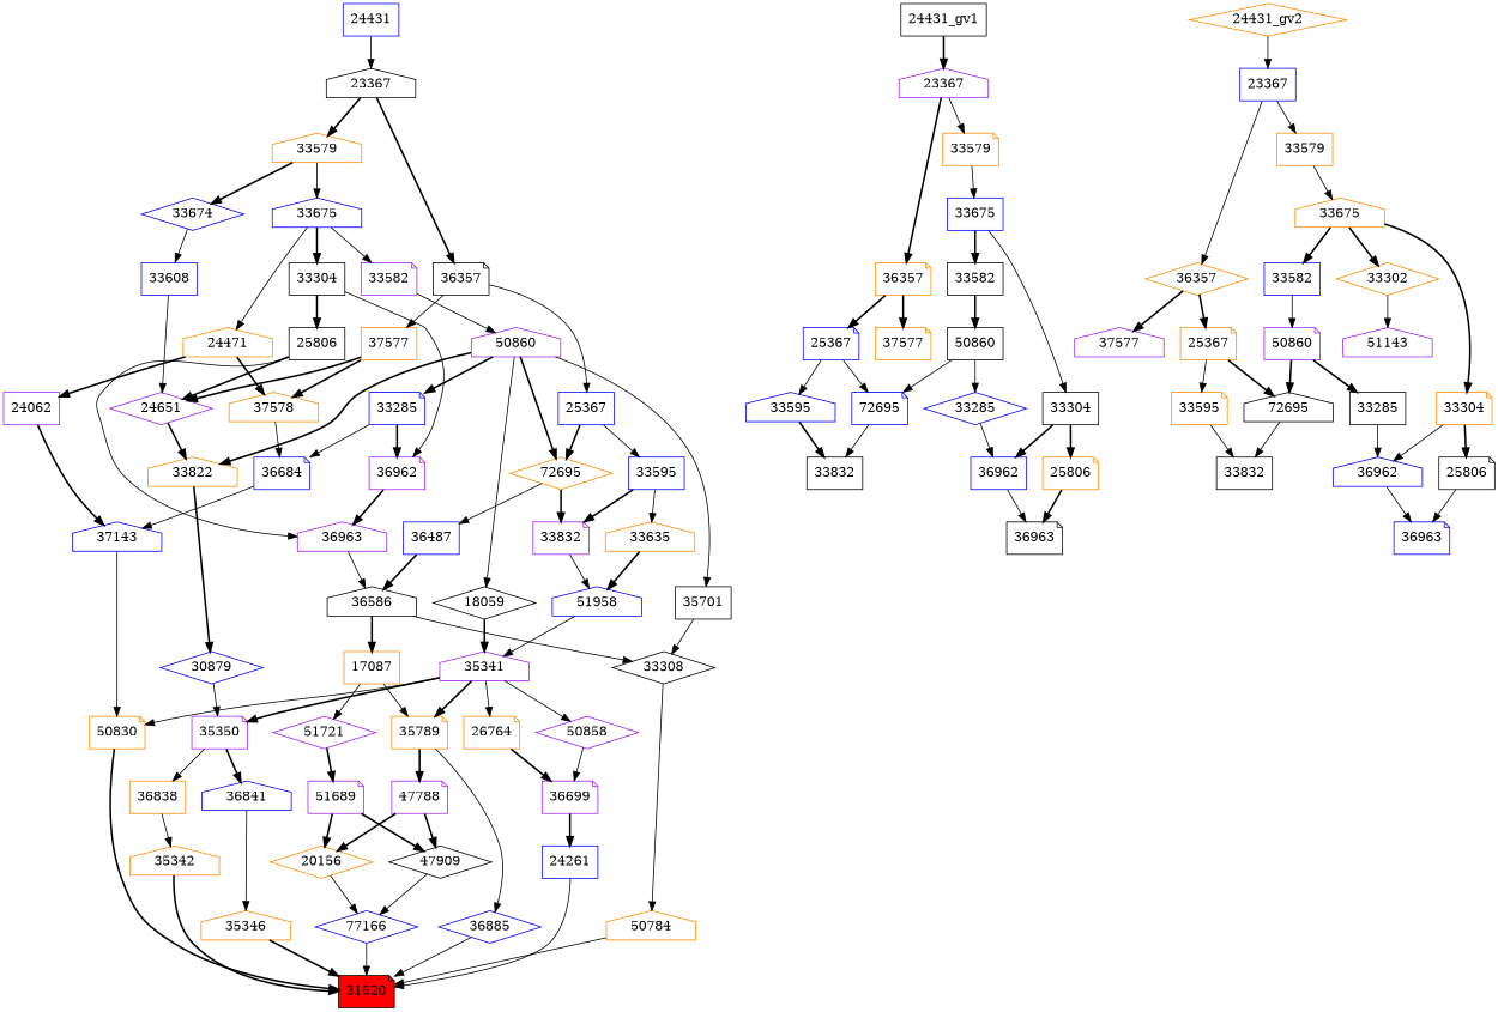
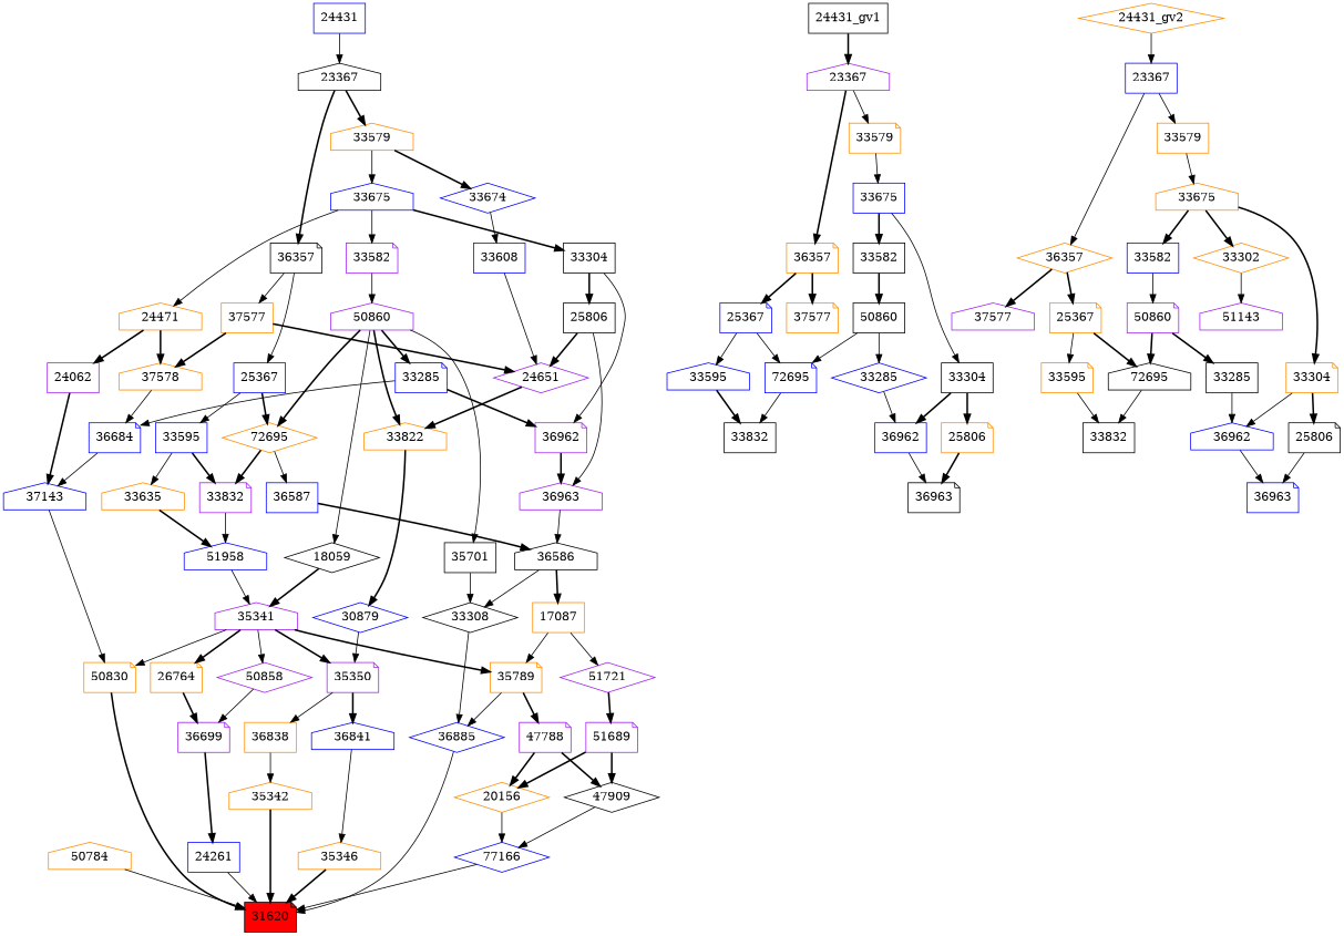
  strict digraph {
    node [color=darkorange shape=note]
    edge [style=solid]
    n1 [color=black fillcolor=red label=31620 style=filled]
    n2 [label=50784 shape=house]
    n3 [color=blue label=24261 shape=box]
    n4 [label=35346 shape=house]
    n5 [label=35342 shape=house]
    n6 [color=blue label=36885 shape=diamond]
    n7 [label=50830]
    n8 [color=blue label=77166 shape=diamond]
    n9 [color=black label=33308 shape=diamond]
    n10 [color=purple label=36699]
    n11 [color=blue label=36841 shape=house]
    n12 [label=36838 shape=box]
    n13 [label=35789]
    n14 [color=purple label=47788]
    n15 [label=20156 shape=diamond]
    n16 [color=black label=47909 shape=diamond]
    n17 [color=purple label=35341 shape=house]
    n18 [label=26764]
    n19 [color=purple label=50858 shape=diamond]
    n20 [color=purple label=35350]
    n21 [color=blue label=37143 shape=house]
    n22 [color=black label=36586 shape=house]
    n23 [label=17087 shape=box]
    n24 [color=purple label=51721 shape=diamond]
    n25 [color=black label=35701 shape=box]
    n26 [color=purple label=51689]
    n27 [color=blue label=51958 shape=house]
    n28 [color=black label=18059 shape=diamond]
    n29 [color=blue label=36684]
    n30 [color=purple label=24062 shape=box]
-   n31 [color=blue label=36487 shape=box]
+   n31 [color=blue label=36587 shape=box]
    n32 [color=purple label=36963 shape=house]
    n33 [color=purple label=50860 shape=house]
    n34 [color=blue label=33285]
    n35 [label=72695 shape=diamond]
    n36 [label=33822 shape=house]
    n37 [color=purple label=36962]
    n38 [color=purple label=33832]
    n39 [color=blue label=30879 shape=diamond]
    n40 [label=33635 shape=house]
    n41 [label=37578 shape=house]
    n42 [label=24471 shape=house]
    n43 [color=black label=25806 shape=box]
    n44 [color=purple label=24651 shape=diamond]
    n45 [color=purple label=33582]
    n46 [color=blue label=33595 shape=box]
    n47 [label=37577 shape=box]
    n48 [color=blue label=33675 shape=house]
    n49 [color=black label=33304 shape=box]
    n50 [color=blue label=25367 shape=box]
    n51 [color=black label=36357]
    n52 [label=33579 shape=house]
    n53 [color=blue label=33674 shape=diamond]
    n54 [color=blue label=33608 shape=box]
    n55 [color=black label=23367 shape=house]
    n56 [color=blue label=24431 shape=box]
    n57 [color=black label=36963]
    n58 [color=blue label=36962 shape=box]
    n59 [label=25806]
    n60 [color=black label=50860 shape=box]
    n61 [color=blue label=72695]
    n62 [color=blue label=33285 shape=diamond]
    n63 [color=black label=33832 shape=box]
    n64 [color=black label=33582 shape=box]
    n65 [color=blue label=33595 shape=house]
    n66 [color=blue label=25367]
    n67 [color=black label=33304 shape=box]
    n68 [color=blue label=33675 shape=box]
    n69 [label=37577]
    n70 [label=36357]
    n71 [label=33579]
    n72 [color=purple label=23367 shape=house]
    "24431_gv1" [color=black shape=box]
    n74 [color=black label=33285 shape=box]
    n75 [color=blue label=36962 shape=house]
    n76 [color=blue label=36963]
    n77 [color=purple label=50860]
    n78 [color=black label=72695 shape=house]
    n79 [color=black label=33832 shape=box]
    n80 [color=blue label=33582 shape=box]
    n81 [color=black label=25806]
    n82 [color=purple label=37577 shape=house]
    n83 [label=36357 shape=diamond]
    n84 [label=25367]
    n85 [label=33595]
    n86 [label=33675 shape=house]
    n87 [label=33302 shape=diamond]
    n88 [label=33304]
    n89 [color=purple label=51143 shape=house]
    n90 [label=33579 shape=box]
    n91 [color=blue label=23367 shape=box]
    "24431_gv2" [shape=diamond]
    subgraph sub_1 {
      n1
      n2
      n3
      n4
      n5
      n6
      n7
      n8
      n9
      n10
      n11
      n12
      n13
      n14
      n15
      n16
      n17
      n18
      n19
      n20
      n21
      n22
      n23
      n24
      n25
      n26
      n27
      n28
      n29
      n30
      n31
      n32
      n33
      n34
      n35
      n36
      n37
      n38
      n39
      n40
      n41
      n42
      n43
      n44
      n45
      n46
      n47
      n48
      n49
      n50
      n51
      n52
      n53
      n54
      n55
      n56
    }
    subgraph sub_2 {
      n57
      n58
      n59
      n60
      n61
      n62
      n63
      n64
      n65
      n66
      n67
      n68
      n69
      n70
      n71
      n72
      "24431_gv1"
    }
    subgraph sub_3 {
      n74
      n75
      n76
      n77
      n78
      n79
      n80
      n81
      n82
      n83
      n84
      n85
      n86
      n87
      n88
      n89
      n90
      n91
      "24431_gv2"
    }
    n2 -> n1
    n3 -> n1
    n4 -> n1 [style=bold]
    n5 -> n1 [style=bold]
    n6 -> n1
    n7 -> n1 [style=bold]
    n8 -> n1
-   n9 -> n2
+   n9 -> n6
    n10 -> n3 [style=bold]
    n11 -> n4
    n12 -> n5
    n13 -> n6
    n13 -> n14 [style=bold]
    n14 -> n15 [style=bold]
    n14 -> n16 [style=bold]
    n15 -> n8
    n16 -> n8
    n17 -> n7
    n17 -> n13 [style=bold]
-   n17 -> n18
+   n17 -> n18 [style=bold]
    n17 -> n19
    n17 -> n20 [style=bold]
    n18 -> n10 [style=bold]
    n19 -> n10
    n20 -> n11 [style=bold]
    n20 -> n12
    n21 -> n7
    n22 -> n9
    n22 -> n23 [style=bold]
    n23 -> n13
    n23 -> n24
    n24 -> n26 [style=bold]
    n25 -> n9
    n26 -> n15 [style=bold]
    n26 -> n16 [style=bold]
    n27 -> n17
    n28 -> n17 [style=bold]
    n29 -> n21
    n30 -> n21 [style=bold]
    n31 -> n22 [style=bold]
    n32 -> n22
    n33 -> n25
    n33 -> n28
    n33 -> n34 [style=bold]
    n33 -> n35 [style=bold]
    n33 -> n36 [style=bold]
    n34 -> n29
    n34 -> n37 [style=bold]
    n35 -> n31
    n35 -> n38 [style=bold]
    n36 -> n39 [style=bold]
    n37 -> n32 [style=bold]
    n38 -> n27
    n39 -> n20
    n40 -> n27 [style=bold]
    n41 -> n29
    n42 -> n30 [style=bold]
    n42 -> n41 [style=bold]
    n43 -> n32
    n43 -> n44 [style=bold]
    n44 -> n36 [style=bold]
    n45 -> n33
    n46 -> n38 [style=bold]
    n46 -> n40
    n47 -> n41 [style=bold]
    n47 -> n44 [style=bold]
    n48 -> n42
    n48 -> n45
    n48 -> n49 [style=bold]
    n49 -> n37
    n49 -> n43 [style=bold]
    n50 -> n35 [style=bold]
    n50 -> n46
    n51 -> n47
    n51 -> n50
    n52 -> n48
    n52 -> n53 [style=bold]
    n53 -> n54
    n54 -> n44
    n55 -> n51 [style=bold]
    n55 -> n52 [style=bold]
    n56 -> n55
    n58 -> n57
    n59 -> n57 [style=bold]
    n60 -> n61
    n60 -> n62
    n61 -> n63
    n62 -> n58
    n64 -> n60 [style=bold]
    n65 -> n63 [style=bold]
    n66 -> n61
    n66 -> n65
    n67 -> n58 [style=bold]
    n67 -> n59 [style=bold]
    n68 -> n64 [style=bold]
    n68 -> n67
    n70 -> n66 [style=bold]
    n70 -> n69 [style=bold]
    n71 -> n68
    n72 -> n70 [style=bold]
    n72 -> n71
    "24431_gv1" -> n72 [style=bold]
    n74 -> n75
    n75 -> n76
    n77 -> n74 [style=bold]
    n77 -> n78 [style=bold]
    n78 -> n79
    n80 -> n77
    n81 -> n76
    n83 -> n82 [style=bold]
    n83 -> n84 [style=bold]
    n84 -> n78 [style=bold]
    n84 -> n85
    n85 -> n79
    n86 -> n80 [style=bold]
    n86 -> n87 [style=bold]
    n86 -> n88 [style=bold]
    n87 -> n89
    n88 -> n75
    n88 -> n81 [style=bold]
    n90 -> n86
    n91 -> n83
    n91 -> n90
    "24431_gv2" -> n91
  }
